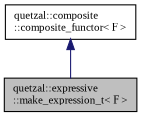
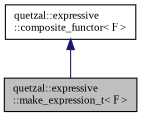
  digraph {
    fontname="Liberation Serif"
    node [color=black fontname="Liberation Serif" fontsize=10 shape=record style=filled]
    n1 [fillcolor=grey75 fontcolor=black height=0.2 label="quetzal::expressive\l::make_expression_t\< F \>" width=0.4]
-   n2 [fillcolor=white height=0.2 label="quetzal::composite\l::composite_functor\< F \>" width=0.4]
+   n2 [fillcolor=white height=0.2 label="quetzal::expressive\l::composite_functor\< F \>" width=0.4]
    n2 -> n1 [color=midnightblue dir=back fontname="Liberation Serif" fontsize=10 labelfontname=Helvetica labelfontsize=10 style=solid]
  }
